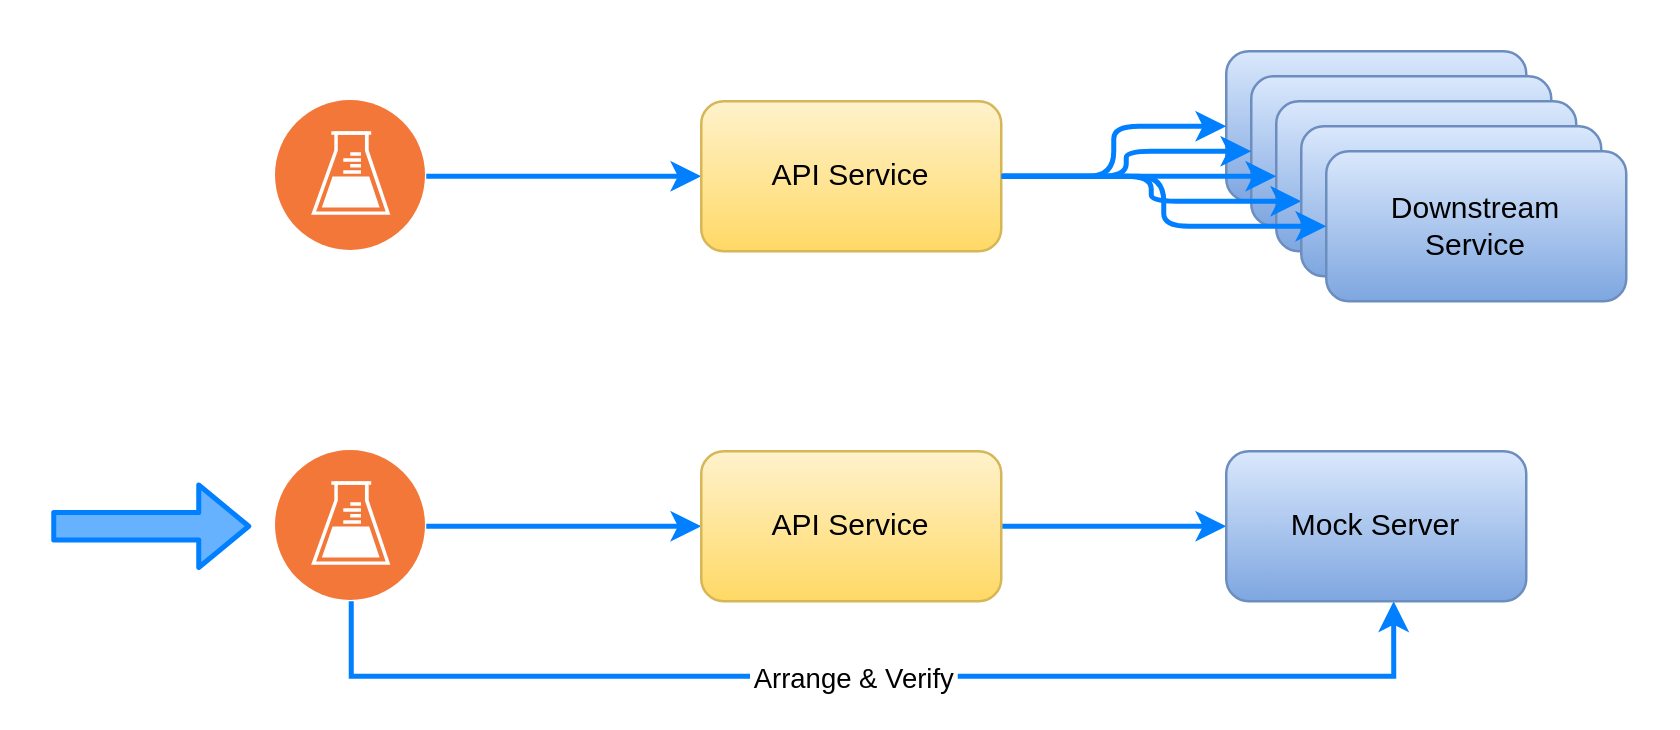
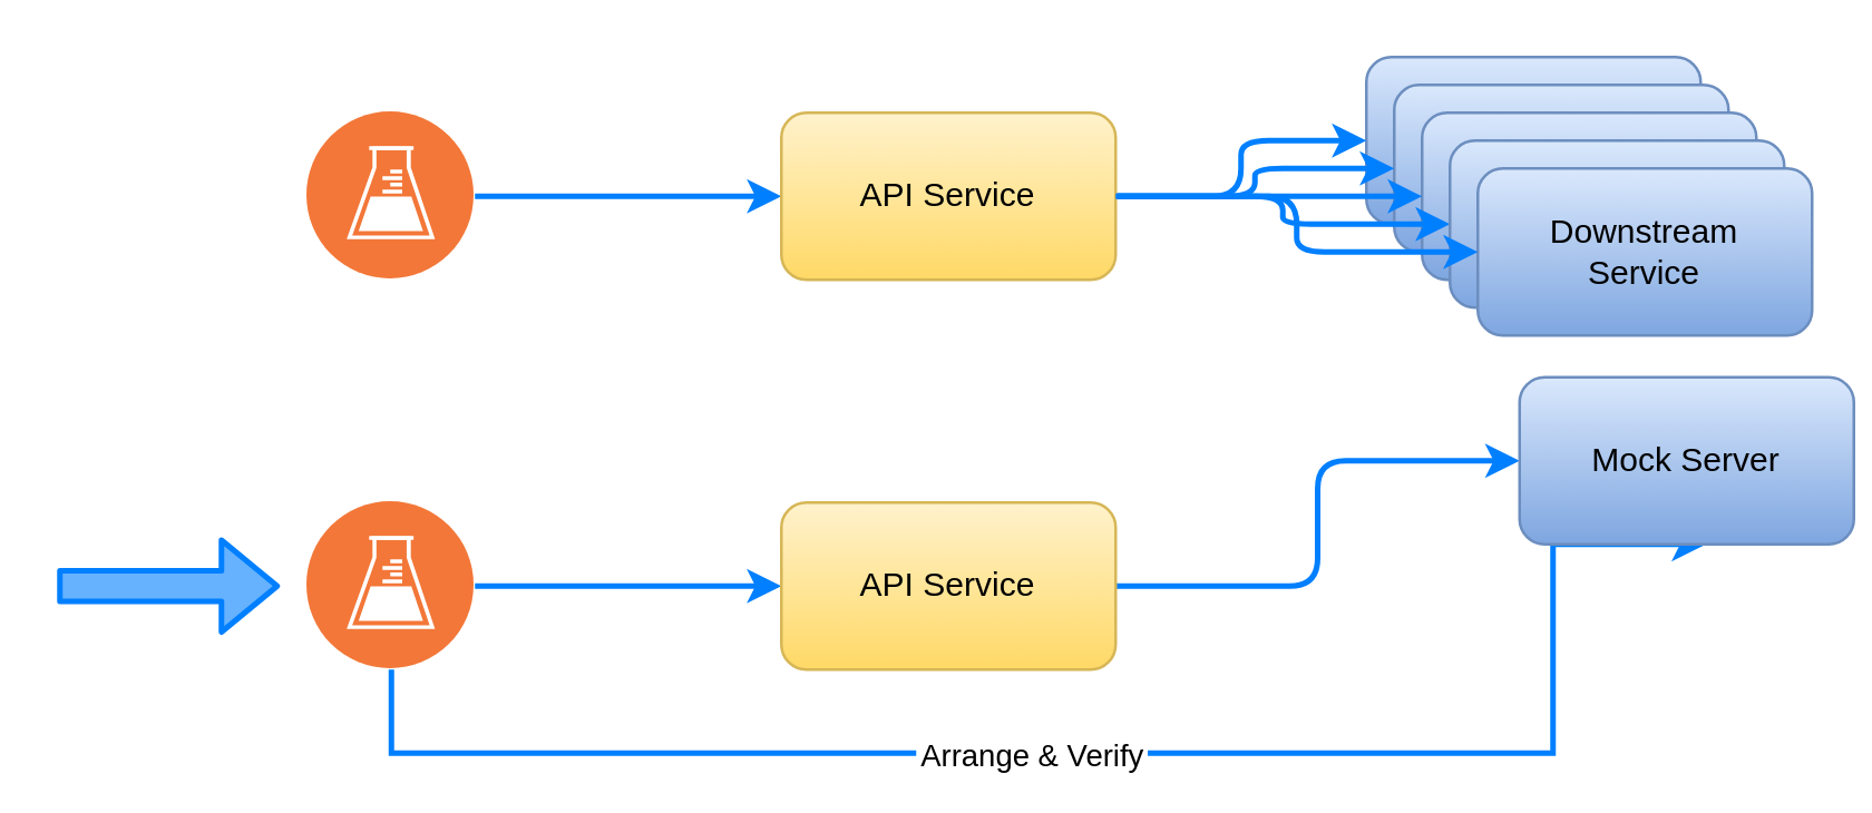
  <mxCell id="0" />
  <mxCell id="1" parent="0" />
  <mxCell id="2" value="Downstream &lt;br&gt;Service" style="rounded=1;whiteSpace=wrap;html=1;gradientColor=#7ea6e0;fillColor=#dae8fc;strokeColor=#6c8ebf;" parent="1" vertex="1"><mxGeometry x="490" y="20" width="120" height="60" as="geometry" /></mxCell>
  <mxCell id="3" value="Downstream &lt;br&gt;Service" style="rounded=1;whiteSpace=wrap;html=1;gradientColor=#7ea6e0;fillColor=#dae8fc;strokeColor=#6c8ebf;" parent="1" vertex="1"><mxGeometry x="500" y="30" width="120" height="60" as="geometry" /></mxCell>
  <mxCell id="4" value="Downstream &lt;br&gt;Service" style="rounded=1;whiteSpace=wrap;html=1;gradientColor=#7ea6e0;fillColor=#dae8fc;strokeColor=#6c8ebf;" parent="1" vertex="1"><mxGeometry x="510" y="40" width="120" height="60" as="geometry" /></mxCell>
  <mxCell id="5" style="edgeStyle=orthogonalEdgeStyle;orthogonalLoop=1;jettySize=auto;html=1;strokeWidth=2;shadow=0;rounded=1;targetPerimeterSpacing=0;strokeColor=#007FFF;" parent="1" source="6" target="15" edge="1"><mxGeometry relative="1" as="geometry" /></mxCell>
  <mxCell id="6" value="" style="aspect=fixed;perimeter=ellipsePerimeter;html=1;align=center;shadow=0;dashed=0;fontColor=#4277BB;labelBackgroundColor=#ffffff;fontSize=12;spacingTop=3;image;image=img/lib/ibm/devops/continuous_testing.svg;" parent="1" vertex="1"><mxGeometry x="110" y="40" width="60" height="60" as="geometry" /></mxCell>
  <mxCell id="7" style="edgeStyle=orthogonalEdgeStyle;orthogonalLoop=1;jettySize=auto;html=1;strokeWidth=2;shadow=0;rounded=1;targetPerimeterSpacing=0;strokeColor=#007FFF;" parent="1" source="10" target="17" edge="1"><mxGeometry relative="1" as="geometry" /></mxCell>
  <mxCell id="8" style="edgeStyle=orthogonalEdgeStyle;rounded=0;orthogonalLoop=1;jettySize=auto;html=1;entryX=0.558;entryY=1;entryDx=0;entryDy=0;entryPerimeter=0;fillColor=#66B2FF;strokeColor=#007FFF;strokeWidth=2;" edge="1" parent="1" source="10" target="19"><mxGeometry relative="1" as="geometry"><Array as="points"><mxPoint x="140" y="270" /><mxPoint x="557" y="270" /></Array></mxGeometry></mxCell>
  <mxCell id="9" value="Arrange &amp;amp; Verify" style="edgeLabel;html=1;align=center;verticalAlign=middle;resizable=0;points=[];labelBorderColor=#FFFFFF;" vertex="1" connectable="0" parent="8"><mxGeometry x="-0.417" relative="1" as="geometry"><mxPoint x="91" as="offset" /></mxGeometry></mxCell>
  <mxCell id="10" value="" style="aspect=fixed;perimeter=ellipsePerimeter;html=1;align=center;shadow=0;dashed=0;fontColor=#4277BB;labelBackgroundColor=#ffffff;fontSize=12;spacingTop=3;image;image=img/lib/ibm/devops/continuous_testing.svg;" parent="1" vertex="1"><mxGeometry x="110" y="180" width="60" height="60" as="geometry" /></mxCell>
  <mxCell id="11" style="edgeStyle=orthogonalEdgeStyle;orthogonalLoop=1;jettySize=auto;html=1;entryX=0;entryY=0.5;entryDx=0;entryDy=0;strokeWidth=2;shadow=0;rounded=1;targetPerimeterSpacing=0;strokeColor=#007FFF;" parent="1" source="15" target="2" edge="1"><mxGeometry relative="1" as="geometry" /></mxCell>
  <mxCell id="12" style="edgeStyle=orthogonalEdgeStyle;orthogonalLoop=1;jettySize=auto;html=1;strokeWidth=2;shadow=0;rounded=1;targetPerimeterSpacing=0;strokeColor=#007FFF;" parent="1" source="15" target="3" edge="1"><mxGeometry relative="1" as="geometry" /></mxCell>
  <mxCell id="13" style="edgeStyle=orthogonalEdgeStyle;orthogonalLoop=1;jettySize=auto;html=1;strokeWidth=2;shadow=0;rounded=1;targetPerimeterSpacing=0;strokeColor=#007FFF;" parent="1" source="15" target="4" edge="1"><mxGeometry relative="1" as="geometry" /></mxCell>
  <mxCell id="14" style="edgeStyle=orthogonalEdgeStyle;orthogonalLoop=1;jettySize=auto;html=1;strokeWidth=2;shadow=0;rounded=1;targetPerimeterSpacing=0;strokeColor=#007FFF;" parent="1" source="15" target="18" edge="1"><mxGeometry relative="1" as="geometry" /></mxCell>
  <mxCell id="15" value="API Service" style="rounded=1;whiteSpace=wrap;html=1;fillColor=#fff2cc;strokeColor=#d6b656;gradientColor=#ffd966;" parent="1" vertex="1"><mxGeometry x="280" y="40" width="120" height="60" as="geometry" /></mxCell>
  <mxCell id="16" style="edgeStyle=orthogonalEdgeStyle;orthogonalLoop=1;jettySize=auto;html=1;strokeWidth=2;shadow=0;rounded=1;targetPerimeterSpacing=0;strokeColor=#007FFF;" parent="1" source="17" target="19" edge="1"><mxGeometry relative="1" as="geometry" /></mxCell>
  <mxCell id="17" value="API Service" style="rounded=1;whiteSpace=wrap;html=1;gradientColor=#ffd966;fillColor=#fff2cc;strokeColor=#d6b656;" parent="1" vertex="1"><mxGeometry x="280" y="180" width="120" height="60" as="geometry" /></mxCell>
  <mxCell id="18" value="Downstream &lt;br&gt;Service" style="rounded=1;whiteSpace=wrap;html=1;gradientColor=#7ea6e0;fillColor=#dae8fc;strokeColor=#6c8ebf;" parent="1" vertex="1"><mxGeometry x="520" y="50" width="120" height="60" as="geometry" /></mxCell>
- <mxCell id="19" value="Mock Server" style="rounded=1;whiteSpace=wrap;html=1;gradientColor=#7ea6e0;fillColor=#dae8fc;strokeColor=#6c8ebf;" parent="1" vertex="1"><mxGeometry x="490" y="180" width="120" height="60" as="geometry" /></mxCell>
+ <mxCell id="19" value="Mock Server" style="rounded=1;whiteSpace=wrap;html=1;gradientColor=#7ea6e0;fillColor=#dae8fc;strokeColor=#6c8ebf;" parent="1" vertex="1"><mxGeometry x="545" y="135" width="120" height="60" as="geometry" /></mxCell>
  <mxCell id="20" value="Downstream &lt;br&gt;Service" style="rounded=1;whiteSpace=wrap;html=1;gradientColor=#7ea6e0;fillColor=#dae8fc;strokeColor=#6c8ebf;" parent="1" vertex="1"><mxGeometry x="530" y="60" width="120" height="60" as="geometry" /></mxCell>
  <mxCell id="21" style="edgeStyle=orthogonalEdgeStyle;orthogonalLoop=1;jettySize=auto;html=1;strokeWidth=2;shadow=0;rounded=1;targetPerimeterSpacing=0;strokeColor=#007FFF;" parent="1" source="15" target="20" edge="1"><mxGeometry relative="1" as="geometry" /></mxCell>
  <mxCell id="22" value="" style="shape=flexArrow;endArrow=classic;html=1;shadow=0;strokeColor=#007FFF;strokeWidth=2;fillColor=#66B2FF;" parent="1" edge="1"><mxGeometry width="50" height="50" relative="1" as="geometry"><mxPoint x="20" y="210" as="sourcePoint" /><mxPoint x="100" y="210" as="targetPoint" /></mxGeometry></mxCell>
